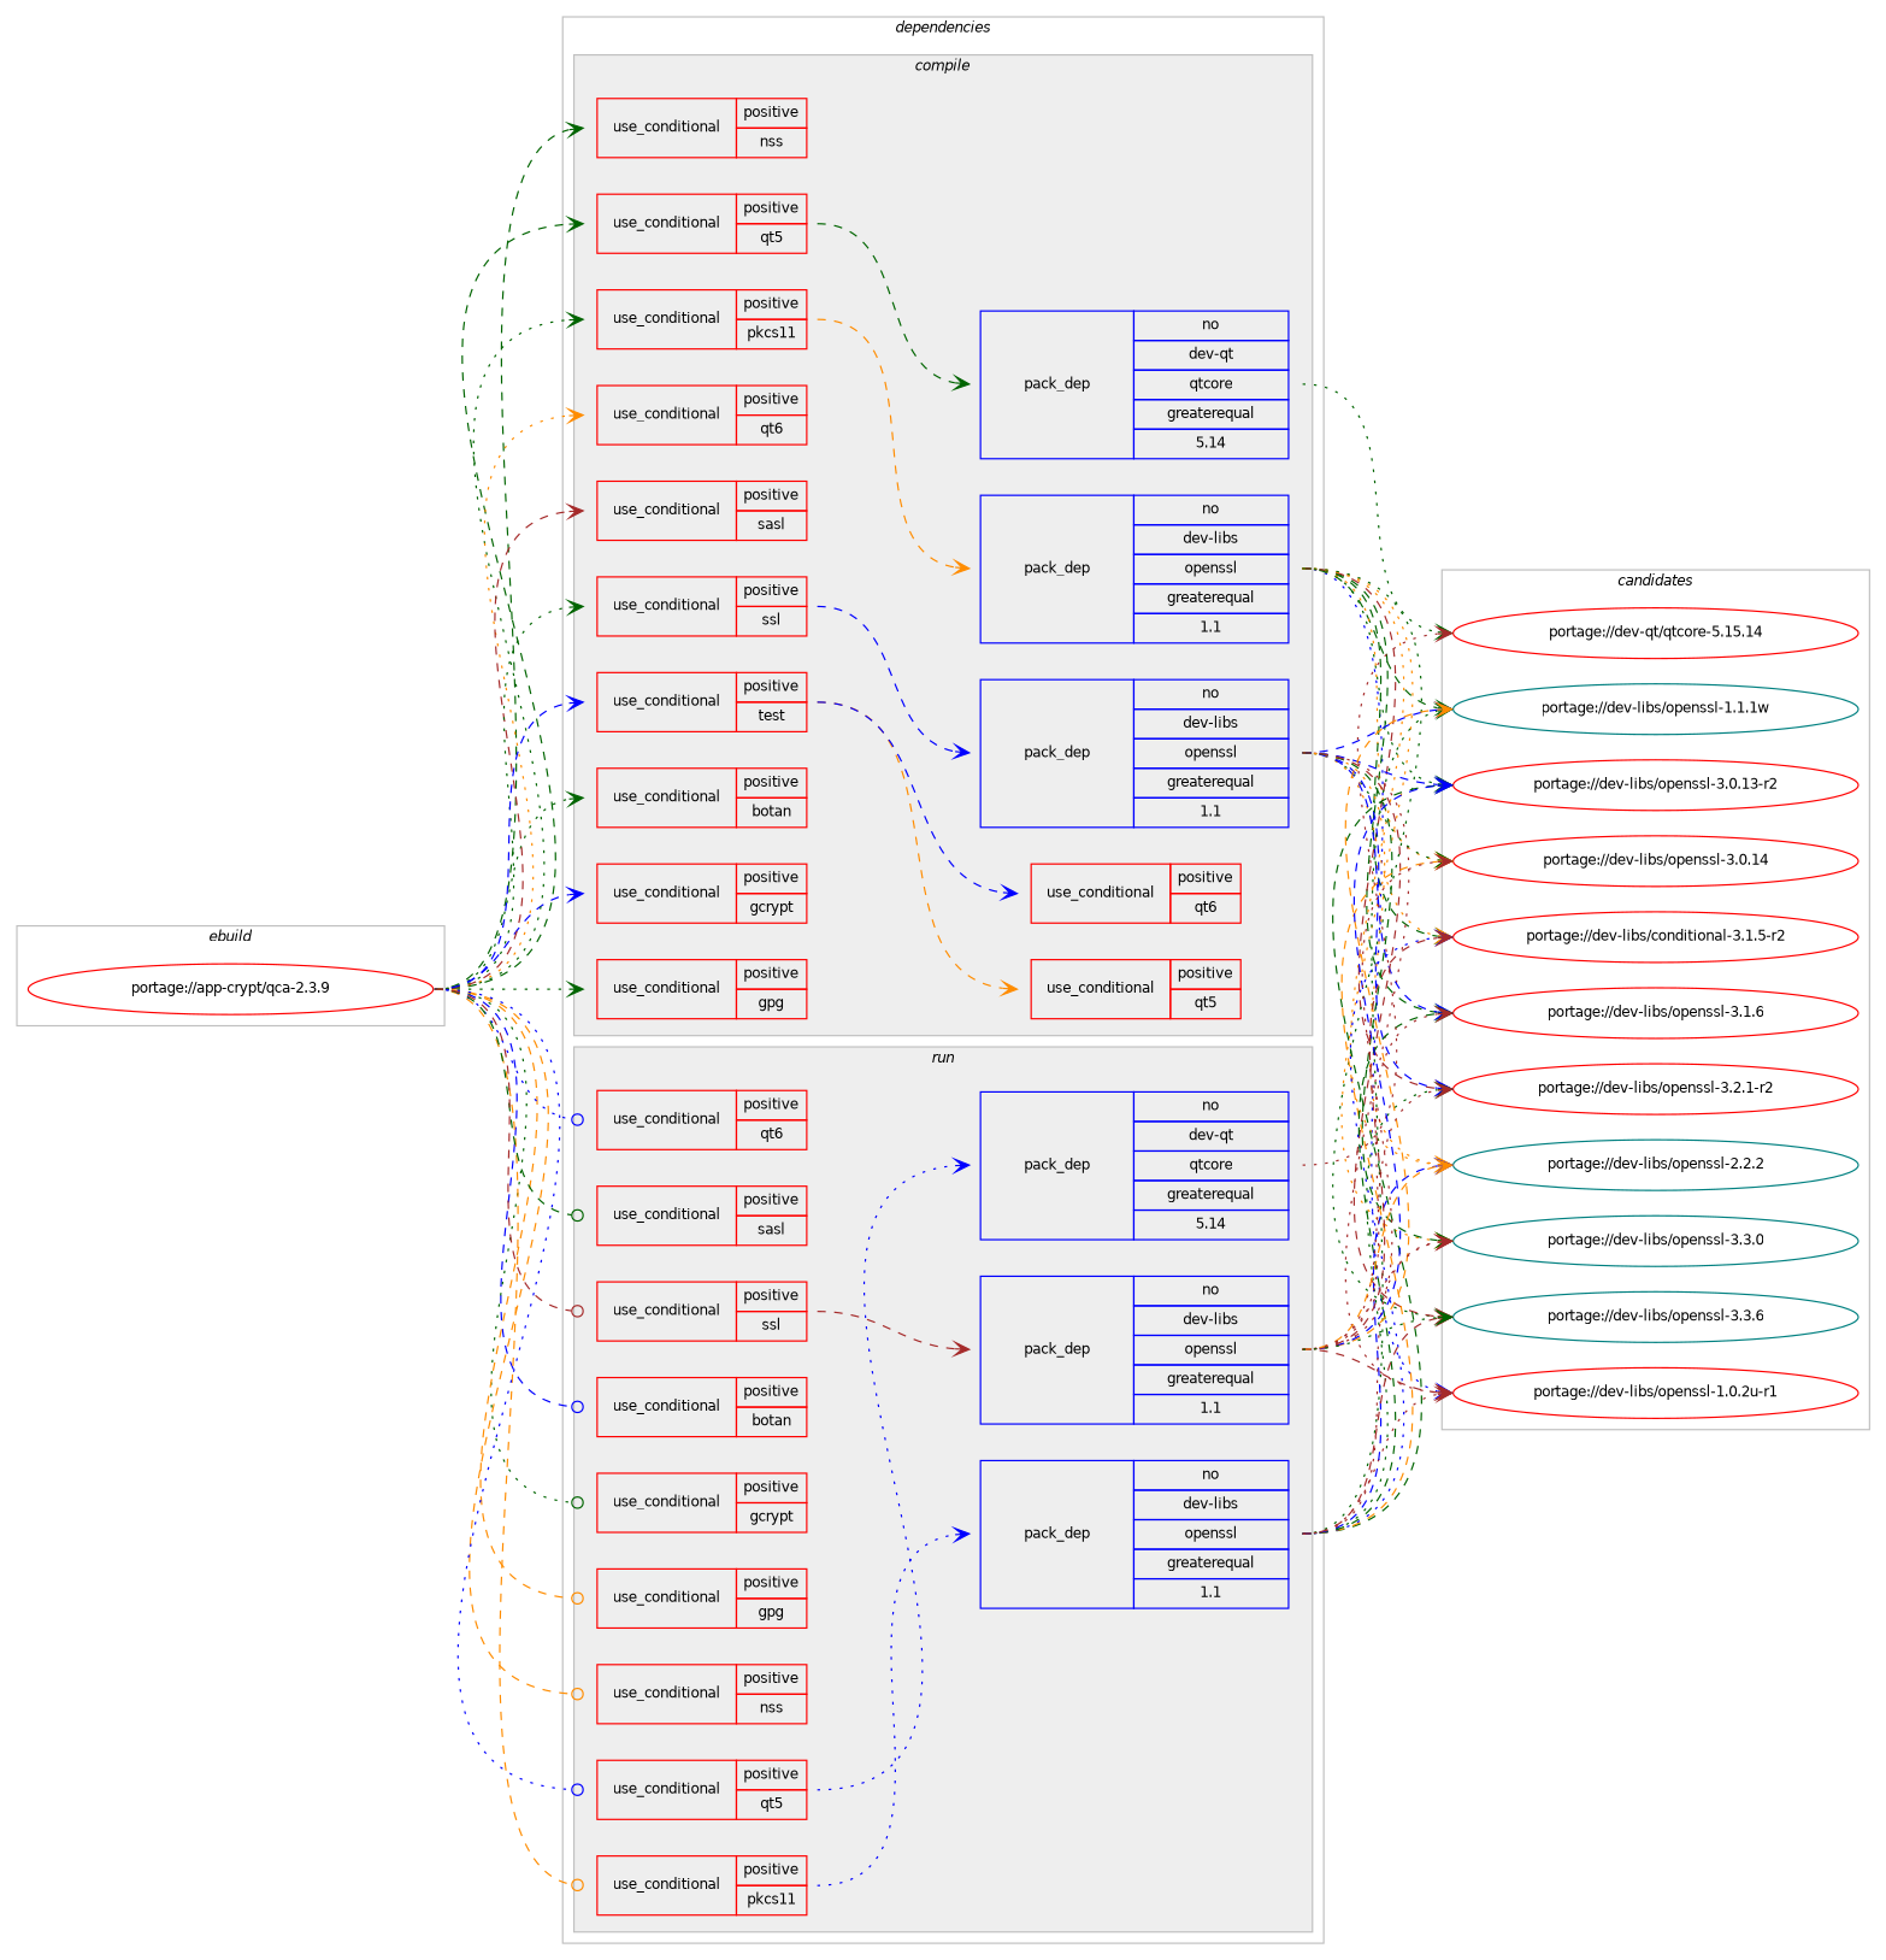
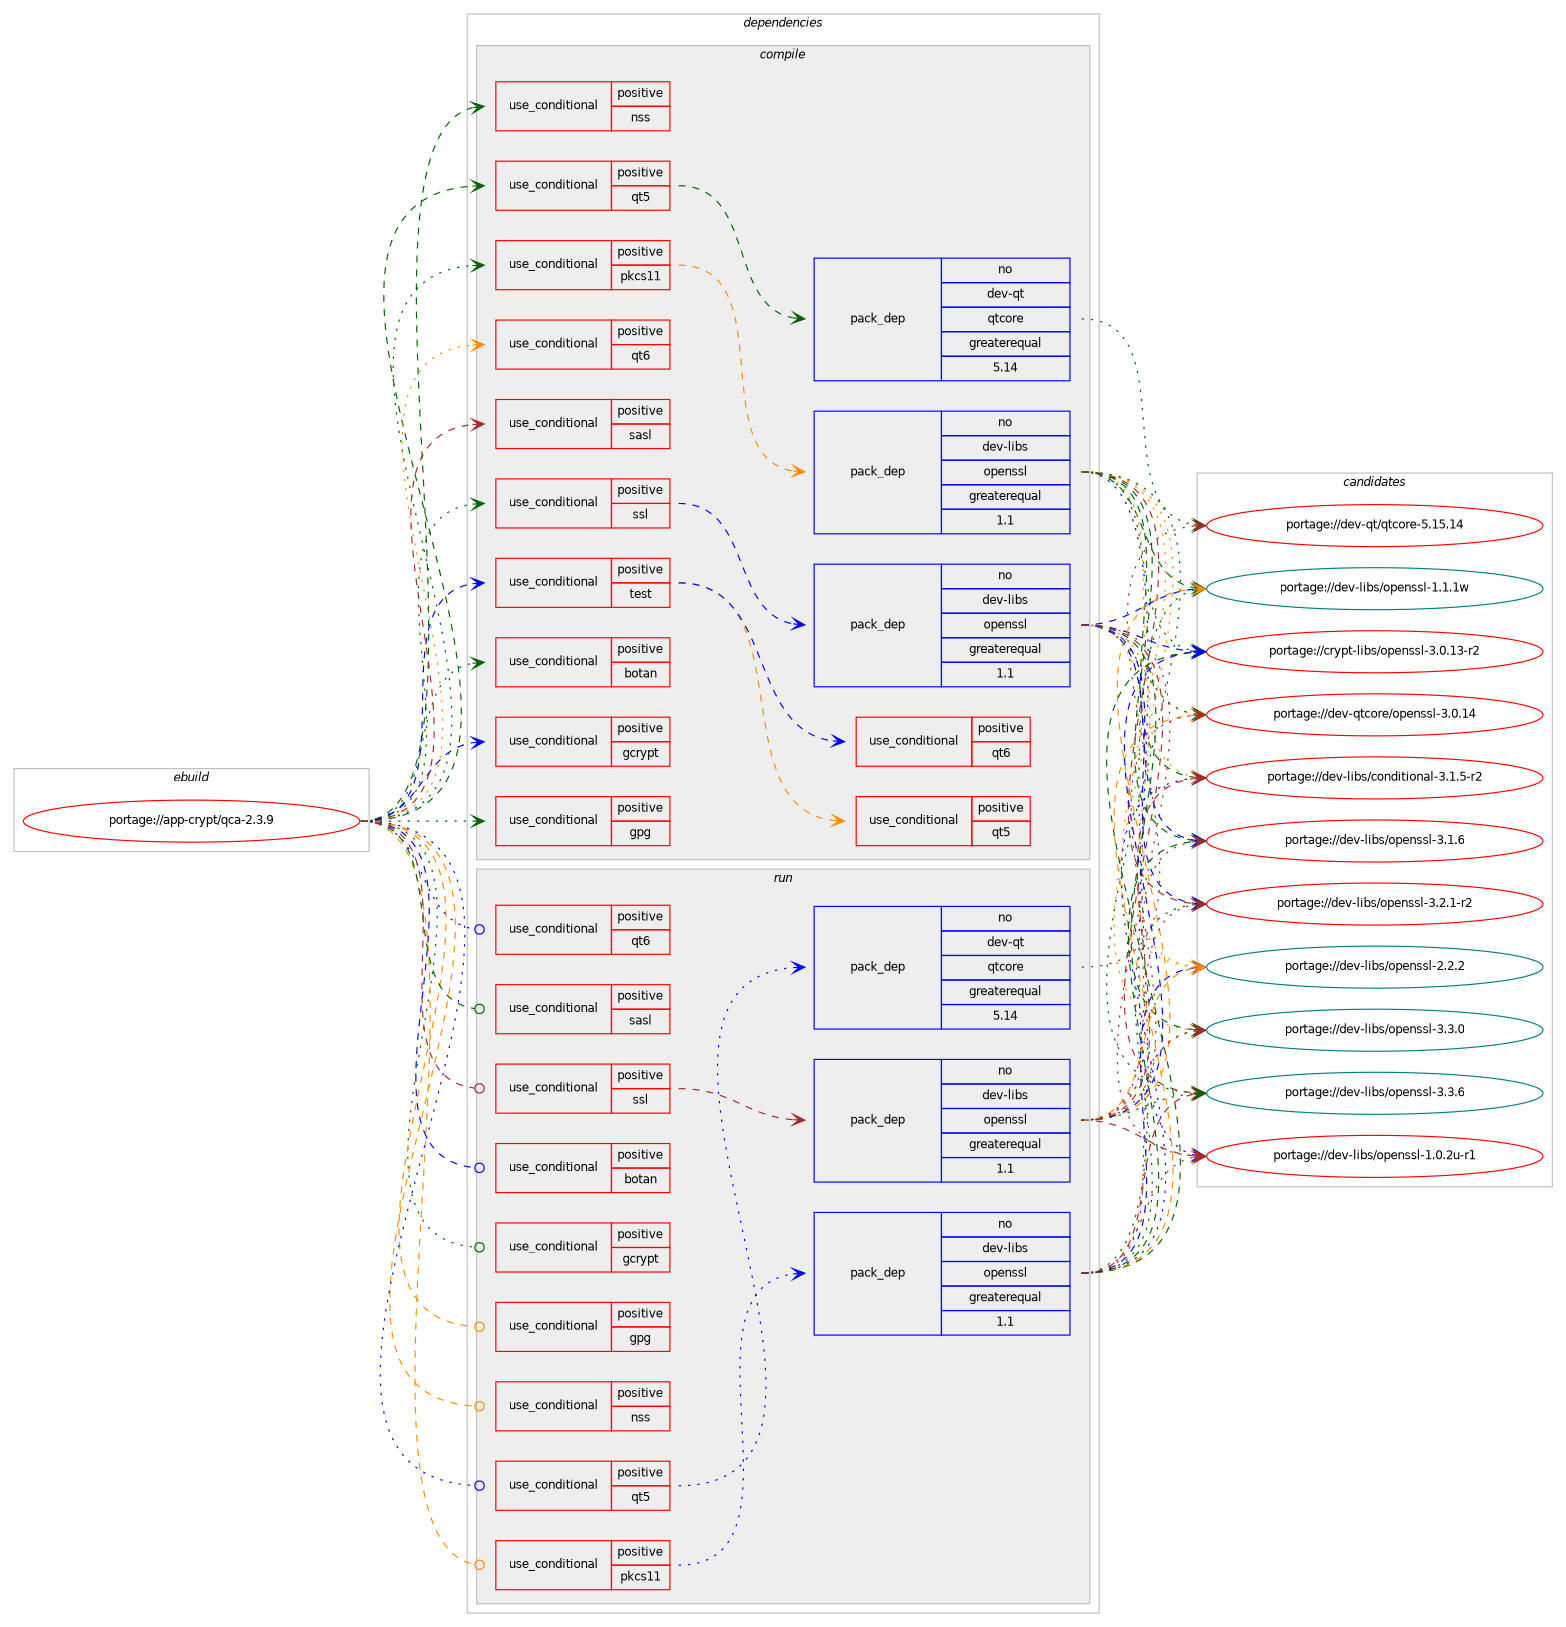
  digraph {
    compound=true
    concentrate=true
    fontname=Helvetica
    fontsize=10
    newrank=true
    rankdir=LR
    ranksep=1.5
    node [color=red fontname=Helvetica fontsize=10 shape=none]
    edge [arrowhead=vee color=darkgreen headport=w style=dashed tailport=e weight=100]
    n1 [label="portage://app-crypt/qca-2.3.9" width=4 shape=""]
    n2 [label=<<TABLE BORDER="0" CELLBORDER="1" CELLSPACING="0" CELLPADDING="4"><TR><TD ROWSPAN="3" CELLPADDING="10">use_conditional</TD></TR><TR><TD>positive</TD></TR><TR><TD>botan</TD></TR></TABLE>>]
    n3 [label=<<TABLE BORDER="0" CELLBORDER="1" CELLSPACING="0" CELLPADDING="4"><TR><TD ROWSPAN="3" CELLPADDING="10">use_conditional</TD></TR><TR><TD>positive</TD></TR><TR><TD>gcrypt</TD></TR></TABLE>>]
    n4 [label=<<TABLE BORDER="0" CELLBORDER="1" CELLSPACING="0" CELLPADDING="4"><TR><TD ROWSPAN="3" CELLPADDING="10">use_conditional</TD></TR><TR><TD>positive</TD></TR><TR><TD>gpg</TD></TR></TABLE>>]
    n5 [label=<<TABLE BORDER="0" CELLBORDER="1" CELLSPACING="0" CELLPADDING="4"><TR><TD ROWSPAN="3" CELLPADDING="10">use_conditional</TD></TR><TR><TD>positive</TD></TR><TR><TD>nss</TD></TR></TABLE>>]
    n6 [color=blue label=<<TABLE BORDER="0" CELLBORDER="1" CELLSPACING="0" CELLPADDING="4" WIDTH="220"><TR><TD ROWSPAN="6" CELLPADDING="30">pack_dep</TD></TR><TR><TD WIDTH="110">no</TD></TR><TR><TD>dev-libs</TD></TR><TR><TD>openssl</TD></TR><TR><TD>greaterequal</TD></TR><TR><TD>1.1</TD></TR></TABLE>>]
    n7 [label=<<TABLE BORDER="0" CELLBORDER="1" CELLSPACING="0" CELLPADDING="4"><TR><TD ROWSPAN="3" CELLPADDING="10">use_conditional</TD></TR><TR><TD>positive</TD></TR><TR><TD>pkcs11</TD></TR></TABLE>>]
    n8 [color=blue label=<<TABLE BORDER="0" CELLBORDER="1" CELLSPACING="0" CELLPADDING="4" WIDTH="220"><TR><TD ROWSPAN="6" CELLPADDING="30">pack_dep</TD></TR><TR><TD WIDTH="110">no</TD></TR><TR><TD>dev-qt</TD></TR><TR><TD>qtcore</TD></TR><TR><TD>greaterequal</TD></TR><TR><TD>5.14</TD></TR></TABLE>>]
    n9 [label=<<TABLE BORDER="0" CELLBORDER="1" CELLSPACING="0" CELLPADDING="4"><TR><TD ROWSPAN="3" CELLPADDING="10">use_conditional</TD></TR><TR><TD>positive</TD></TR><TR><TD>qt5</TD></TR></TABLE>>]
    n10 [label=<<TABLE BORDER="0" CELLBORDER="1" CELLSPACING="0" CELLPADDING="4"><TR><TD ROWSPAN="3" CELLPADDING="10">use_conditional</TD></TR><TR><TD>positive</TD></TR><TR><TD>qt6</TD></TR></TABLE>>]
    n11 [label=<<TABLE BORDER="0" CELLBORDER="1" CELLSPACING="0" CELLPADDING="4"><TR><TD ROWSPAN="3" CELLPADDING="10">use_conditional</TD></TR><TR><TD>positive</TD></TR><TR><TD>sasl</TD></TR></TABLE>>]
    n12 [color=blue label=<<TABLE BORDER="0" CELLBORDER="1" CELLSPACING="0" CELLPADDING="4" WIDTH="220"><TR><TD ROWSPAN="6" CELLPADDING="30">pack_dep</TD></TR><TR><TD WIDTH="110">no</TD></TR><TR><TD>dev-libs</TD></TR><TR><TD>openssl</TD></TR><TR><TD>greaterequal</TD></TR><TR><TD>1.1</TD></TR></TABLE>>]
    n13 [label=<<TABLE BORDER="0" CELLBORDER="1" CELLSPACING="0" CELLPADDING="4"><TR><TD ROWSPAN="3" CELLPADDING="10">use_conditional</TD></TR><TR><TD>positive</TD></TR><TR><TD>ssl</TD></TR></TABLE>>]
    n14 [label=<<TABLE BORDER="0" CELLBORDER="1" CELLSPACING="0" CELLPADDING="4"><TR><TD ROWSPAN="3" CELLPADDING="10">use_conditional</TD></TR><TR><TD>positive</TD></TR><TR><TD>qt5</TD></TR></TABLE>>]
    n15 [label=<<TABLE BORDER="0" CELLBORDER="1" CELLSPACING="0" CELLPADDING="4"><TR><TD ROWSPAN="3" CELLPADDING="10">use_conditional</TD></TR><TR><TD>positive</TD></TR><TR><TD>qt6</TD></TR></TABLE>>]
    n16 [label=<<TABLE BORDER="0" CELLBORDER="1" CELLSPACING="0" CELLPADDING="4"><TR><TD ROWSPAN="3" CELLPADDING="10">use_conditional</TD></TR><TR><TD>positive</TD></TR><TR><TD>test</TD></TR></TABLE>>]
    n17 [label=<<TABLE BORDER="0" CELLBORDER="1" CELLSPACING="0" CELLPADDING="4"><TR><TD ROWSPAN="3" CELLPADDING="10">use_conditional</TD></TR><TR><TD>positive</TD></TR><TR><TD>botan</TD></TR></TABLE>>]
    n18 [label=<<TABLE BORDER="0" CELLBORDER="1" CELLSPACING="0" CELLPADDING="4"><TR><TD ROWSPAN="3" CELLPADDING="10">use_conditional</TD></TR><TR><TD>positive</TD></TR><TR><TD>gcrypt</TD></TR></TABLE>>]
    n19 [label=<<TABLE BORDER="0" CELLBORDER="1" CELLSPACING="0" CELLPADDING="4"><TR><TD ROWSPAN="3" CELLPADDING="10">use_conditional</TD></TR><TR><TD>positive</TD></TR><TR><TD>gpg</TD></TR></TABLE>>]
    n20 [label=<<TABLE BORDER="0" CELLBORDER="1" CELLSPACING="0" CELLPADDING="4"><TR><TD ROWSPAN="3" CELLPADDING="10">use_conditional</TD></TR><TR><TD>positive</TD></TR><TR><TD>nss</TD></TR></TABLE>>]
    n21 [color=blue label=<<TABLE BORDER="0" CELLBORDER="1" CELLSPACING="0" CELLPADDING="4" WIDTH="220"><TR><TD ROWSPAN="6" CELLPADDING="30">pack_dep</TD></TR><TR><TD WIDTH="110">no</TD></TR><TR><TD>dev-libs</TD></TR><TR><TD>openssl</TD></TR><TR><TD>greaterequal</TD></TR><TR><TD>1.1</TD></TR></TABLE>>]
    n22 [label=<<TABLE BORDER="0" CELLBORDER="1" CELLSPACING="0" CELLPADDING="4"><TR><TD ROWSPAN="3" CELLPADDING="10">use_conditional</TD></TR><TR><TD>positive</TD></TR><TR><TD>pkcs11</TD></TR></TABLE>>]
    n23 [color=blue label=<<TABLE BORDER="0" CELLBORDER="1" CELLSPACING="0" CELLPADDING="4" WIDTH="220"><TR><TD ROWSPAN="6" CELLPADDING="30">pack_dep</TD></TR><TR><TD WIDTH="110">no</TD></TR><TR><TD>dev-qt</TD></TR><TR><TD>qtcore</TD></TR><TR><TD>greaterequal</TD></TR><TR><TD>5.14</TD></TR></TABLE>>]
    n24 [label=<<TABLE BORDER="0" CELLBORDER="1" CELLSPACING="0" CELLPADDING="4"><TR><TD ROWSPAN="3" CELLPADDING="10">use_conditional</TD></TR><TR><TD>positive</TD></TR><TR><TD>qt5</TD></TR></TABLE>>]
    n25 [label=<<TABLE BORDER="0" CELLBORDER="1" CELLSPACING="0" CELLPADDING="4"><TR><TD ROWSPAN="3" CELLPADDING="10">use_conditional</TD></TR><TR><TD>positive</TD></TR><TR><TD>qt6</TD></TR></TABLE>>]
    n26 [label=<<TABLE BORDER="0" CELLBORDER="1" CELLSPACING="0" CELLPADDING="4"><TR><TD ROWSPAN="3" CELLPADDING="10">use_conditional</TD></TR><TR><TD>positive</TD></TR><TR><TD>sasl</TD></TR></TABLE>>]
    n27 [color=blue label=<<TABLE BORDER="0" CELLBORDER="1" CELLSPACING="0" CELLPADDING="4" WIDTH="220"><TR><TD ROWSPAN="6" CELLPADDING="30">pack_dep</TD></TR><TR><TD WIDTH="110">no</TD></TR><TR><TD>dev-libs</TD></TR><TR><TD>openssl</TD></TR><TR><TD>greaterequal</TD></TR><TR><TD>1.1</TD></TR></TABLE>>]
    n28 [label=<<TABLE BORDER="0" CELLBORDER="1" CELLSPACING="0" CELLPADDING="4"><TR><TD ROWSPAN="3" CELLPADDING="10">use_conditional</TD></TR><TR><TD>positive</TD></TR><TR><TD>ssl</TD></TR></TABLE>>]
    n29 [label="portage://dev-libs/openssl-1.0.2u-r1" width=4 shape=""]
    n30 [color=teal label="portage://dev-libs/openssl-1.1.1w" width=4 shape=""]
-   n31 [label="portage://dev-libs/openssl-3.0.13-r2" width=4 shape=""]
-   n32 [label="portage://dev-libs/openssl-3.0.14" width=4 shape=""]
+   n31 [label="portage://crypt-libs/openssl-3.0.13-r2" width=4 shape=""]
+   n32 [label="portage://dev-qtcore/openssl-3.0.14" width=4 shape=""]
    n33 [label="portage://dev-libs/conditional-3.1.5-r2" width=4 shape=""]
    n34 [label="portage://dev-libs/openssl-3.1.6" width=4 shape=""]
    n35 [label="portage://dev-libs/openssl-3.2.1-r2" width=4 shape=""]
    n36 [color=teal label="portage://dev-libs/openssl-2.2.2" width=4 shape=""]
    n37 [color=teal label="portage://dev-libs/openssl-3.3.0" width=4 shape=""]
    n38 [color=teal label="portage://dev-libs/openssl-3.3.6" width=4 shape=""]
    n39 [label="portage://dev-qt/qtcore-5.15.14" width=4 shape=""]
    subgraph cluster_1 {
      color=gray
      label=<<i>ebuild</i>>
      rank=same
      n1
    }
    subgraph cluster_2 {
      color=gray
      label=<<i>dependencies</i>>
      subgraph cluster_3 {
        color=gray
        fillcolor="#eeeeee"
        label=<<i>compile</i>>
        style=filled
        subgraph sub_4 {
          color=gray
          fillcolor="#eeeeee"
          label=<<i>compile</i>>
          style=filled
          n2
        }
        subgraph sub_5 {
          color=gray
          fillcolor="#eeeeee"
          label=<<i>compile</i>>
          style=filled
          n3
        }
        subgraph sub_6 {
          color=gray
          fillcolor="#eeeeee"
          label=<<i>compile</i>>
          style=filled
          n4
        }
        subgraph sub_7 {
          color=gray
          fillcolor="#eeeeee"
          label=<<i>compile</i>>
          style=filled
          n5
        }
        subgraph sub_8 {
          color=gray
          fillcolor="#eeeeee"
          label=<<i>compile</i>>
          style=filled
          n7
          subgraph sub_9 {
            color=gray
            fillcolor="#eeeeee"
            label=<<i>compile</i>>
            style=filled
            n6
          }
        }
        subgraph sub_10 {
          color=gray
          fillcolor="#eeeeee"
          label=<<i>compile</i>>
          style=filled
          n9
          subgraph sub_11 {
            color=gray
            fillcolor="#eeeeee"
            label=<<i>compile</i>>
            style=filled
            n8
          }
        }
        subgraph sub_12 {
          color=gray
          fillcolor="#eeeeee"
          label=<<i>compile</i>>
          style=filled
          n10
        }
        subgraph sub_13 {
          color=gray
          fillcolor="#eeeeee"
          label=<<i>compile</i>>
          style=filled
          n11
        }
        subgraph sub_14 {
          color=gray
          fillcolor="#eeeeee"
          label=<<i>compile</i>>
          style=filled
          n13
          subgraph sub_15 {
            color=gray
            fillcolor="#eeeeee"
            label=<<i>compile</i>>
            style=filled
            n12
          }
        }
        subgraph sub_16 {
          color=gray
          fillcolor="#eeeeee"
          label=<<i>compile</i>>
          style=filled
          n16
          subgraph sub_17 {
            color=gray
            fillcolor="#eeeeee"
            label=<<i>compile</i>>
            style=filled
            n14
          }
          subgraph sub_18 {
            color=gray
            fillcolor="#eeeeee"
            label=<<i>compile</i>>
            style=filled
            n15
          }
        }
      }
      subgraph cluster_19 {
        color=gray
        fillcolor="#eeeeee"
        label=<<i>compile and run</i>>
        style=filled
      }
      subgraph cluster_20 {
        color=gray
        fillcolor="#eeeeee"
        label=<<i>run</i>>
        style=filled
        subgraph sub_21 {
          color=gray
          fillcolor="#eeeeee"
          label=<<i>run</i>>
          style=filled
          n17
        }
        subgraph sub_22 {
          color=gray
          fillcolor="#eeeeee"
          label=<<i>run</i>>
          style=filled
          n18
        }
        subgraph sub_23 {
          color=gray
          fillcolor="#eeeeee"
          label=<<i>run</i>>
          style=filled
          n19
        }
        subgraph sub_24 {
          color=gray
          fillcolor="#eeeeee"
          label=<<i>run</i>>
          style=filled
          n20
        }
        subgraph sub_25 {
          color=gray
          fillcolor="#eeeeee"
          label=<<i>run</i>>
          style=filled
          n22
          subgraph sub_26 {
            color=gray
            fillcolor="#eeeeee"
            label=<<i>run</i>>
            style=filled
            n21
          }
        }
        subgraph sub_27 {
          color=gray
          fillcolor="#eeeeee"
          label=<<i>run</i>>
          style=filled
          n24
          subgraph sub_28 {
            color=gray
            fillcolor="#eeeeee"
            label=<<i>run</i>>
            style=filled
            n23
          }
        }
        subgraph sub_29 {
          color=gray
          fillcolor="#eeeeee"
          label=<<i>run</i>>
          style=filled
          n25
        }
        subgraph sub_30 {
          color=gray
          fillcolor="#eeeeee"
          label=<<i>run</i>>
          style=filled
          n26
        }
        subgraph sub_31 {
          color=gray
          fillcolor="#eeeeee"
          label=<<i>run</i>>
          style=filled
          n28
          subgraph sub_32 {
            color=gray
            fillcolor="#eeeeee"
            label=<<i>run</i>>
            style=filled
            n27
          }
        }
      }
    }
    subgraph cluster_33 {
      color=gray
      label=<<i>candidates</i>>
      rank=same
      subgraph sub_34 {
        color=black
        label=<<i>candidates</i>>
        nodesep=1
        rank=same
        n29
        n30
        n31
        n32
        n33
        n34
        n35
        n36
        n37
        n38
      }
      subgraph sub_35 {
        color=black
        label=<<i>candidates</i>>
        nodesep=1
        rank=same
        n39
      }
      subgraph sub_36 {
        color=black
        label=<<i>candidates</i>>
        nodesep=1
        rank=same
        n29
        n30
        n31
        n32
        n33
        n34
        n35
        n36
        n37
        n38
      }
      subgraph sub_37 {
        color=black
        label=<<i>candidates</i>>
        nodesep=1
        rank=same
        n29
        n30
        n31
        n32
        n33
        n34
        n35
        n36
        n37
        n38
      }
      subgraph sub_38 {
        color=black
        label=<<i>candidates</i>>
        nodesep=1
        rank=same
        n39
      }
      subgraph sub_39 {
        color=black
        label=<<i>candidates</i>>
        nodesep=1
        rank=same
        n29
        n30
        n31
        n32
        n33
        n34
        n35
        n36
        n37
        n38
      }
    }
    n1 -> n2 [style=dotted weight=20]
    n1 -> n3 [color=blue weight=20]
    n1 -> n4 [style=dotted weight=20]
    n1 -> n5 [weight=20]
    n1 -> n7 [style=dotted weight=20]
    n1 -> n9 [weight=20]
    n1 -> n10 [color=darkorange style=dotted weight=20]
    n1 -> n11 [color=brown weight=20]
    n1 -> n13 [style=dotted weight=20]
    n1 -> n16 [color=blue weight=20]
    n1 -> n17 [arrowhead=odot color=blue weight=20]
    n1 -> n18 [arrowhead=odot style=dotted weight=20]
    n1 -> n19 [arrowhead=odot color=darkorange weight=20]
    n1 -> n20 [arrowhead=odot color=darkorange weight=20]
    n1 -> n22 [arrowhead=odot color=darkorange weight=20]
    n1 -> n24 [arrowhead=odot color=blue style=dotted weight=20]
    n1 -> n25 [arrowhead=odot color=blue style=dotted weight=20]
    n1 -> n26 [arrowhead=odot weight=20]
    n1 -> n28 [arrowhead=odot color=brown weight=20]
    n6 -> n29 [color=blue style=dotted]
    n6 -> n30
    n6 -> n31 [style=dotted]
    n6 -> n32 [color=darkorange style=dotted]
    n6 -> n33
    n6 -> n34
    n6 -> n35 [color=brown]
    n6 -> n36 [color=darkorange style=dotted]
    n6 -> n37 [color=darkorange style=dotted]
    n6 -> n38 [style=dotted]
    n7 -> n6 [color=darkorange weight=20]
    n8 -> n39 [style=dotted]
    n9 -> n8 [weight=20]
    n12 -> n29 [color=brown style=dotted]
    n12 -> n30 [color=blue]
    n12 -> n31 [color=blue]
    n12 -> n32 [style=dotted]
    n12 -> n33 [color=darkorange style=dotted]
    n12 -> n34 [color=blue]
    n12 -> n35 [color=blue]
    n12 -> n36 [color=darkorange style=dotted]
    n12 -> n37
    n12 -> n38 [color=brown]
    n13 -> n12 [color=blue weight=20]
    n16 -> n14 [color=darkorange weight=20]
    n16 -> n15 [color=blue weight=20]
    n21 -> n29 [color=brown style=dotted]
    n21 -> n30 [style=dotted]
    n21 -> n31
    n21 -> n32 [color=darkorange]
    n21 -> n33 [color=blue style=dotted]
    n21 -> n34
    n21 -> n35 [style=dotted]
    n21 -> n36 [color=blue]
    n21 -> n37 [color=brown style=dotted]
    n21 -> n38 [color=brown]
    n22 -> n21 [color=blue style=dotted weight=20]
    n23 -> n39 [color=brown style=dotted]
    n24 -> n23 [color=blue style=dotted weight=20]
    n27 -> n29 [color=brown]
    n27 -> n30 [color=darkorange]
    n27 -> n31 [color=blue]
    n27 -> n32 [color=brown style=dotted]
    n27 -> n33 [color=brown]
    n27 -> n34 [color=brown style=dotted]
    n27 -> n35 [color=brown style=dotted]
    n27 -> n36 [color=darkorange]
    n27 -> n37 [color=brown style=dotted]
    n27 -> n38 [style=dotted]
    n28 -> n27 [color=brown weight=20]
  }
